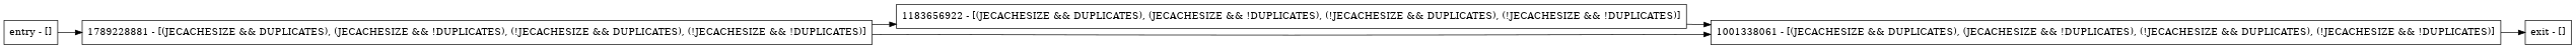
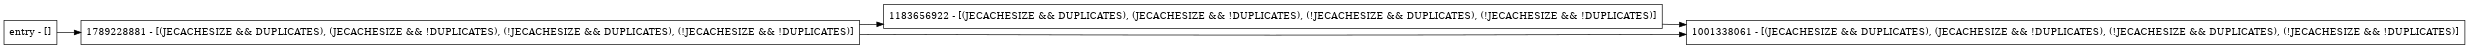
  digraph {
    rankdir=LR
    node [shape=record]
    n1 [label="entry - []"]
    n2 [label="1789228881 - [(JECACHESIZE && DUPLICATES), (JECACHESIZE && !DUPLICATES), (!JECACHESIZE && DUPLICATES), (!JECACHESIZE && !DUPLICATES)]"]
-   n3 [label="exit - []"]
    n4 [label="1183656922 - [(JECACHESIZE && DUPLICATES), (JECACHESIZE && !DUPLICATES), (!JECACHESIZE && DUPLICATES), (!JECACHESIZE && !DUPLICATES)]"]
    n5 [label="1001338061 - [(JECACHESIZE && DUPLICATES), (JECACHESIZE && !DUPLICATES), (!JECACHESIZE && DUPLICATES), (!JECACHESIZE && !DUPLICATES)]"]
    n1 -> n2
    n2 -> n4
    n2 -> n5
    n4 -> n5
-   n5 -> n3
  }
